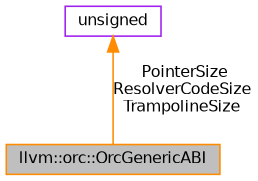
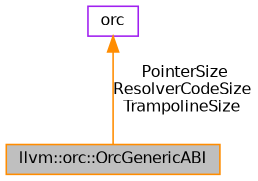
  digraph {
    node [fontname=Helvetica fontsize=10 shape=box]
    n1 [color=darkorange fillcolor=grey75 fontcolor=black height=0.2 label="llvm::orc::OrcGenericABI" style=filled width=0.4]
-   n2 [color=purple height=0.2 label=unsigned width=0.4]
+   n2 [color=purple height=0.2 label=orc width=0.4]
    n2 -> n1 [color=darkorange dir=back fontname=Helvetica fontsize=10 label=" PointerSize\nResolverCodeSize\nTrampolineSize" labelfontname=Helvetica labelfontsize=10 style=solid]
  }
